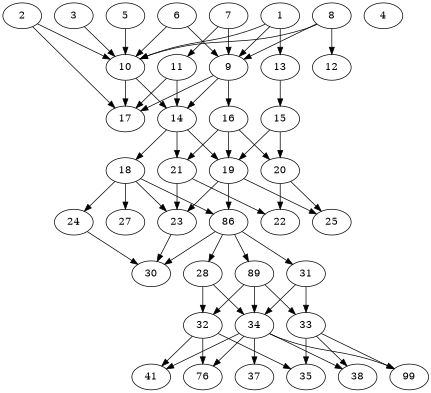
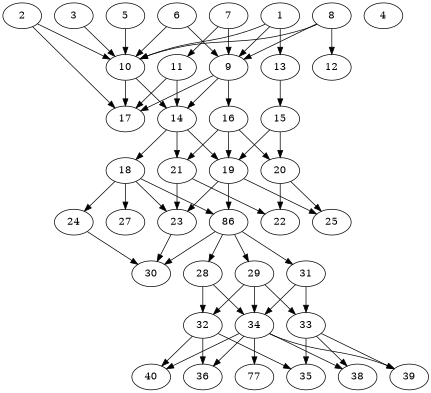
  digraph {
    node [alpha=0.16]
    1 [alpha=0.17 expect_size=25681920]
    9 [expect_size=21276672]
    10 [alpha=0.18 expect_size=45526016]
    13 [alpha=0.02 expect_size=45528064]
    14 [alpha=0.03 expect_size=14071808]
    16 [alpha=0.04 expect_size=40336384]
    17 [expect_size=14710784]
    15 [alpha=0.01 expect_size=50391040]
    18 [alpha=0.05 expect_size=48468992]
    19 [alpha=0.18 expect_size=29600768]
    21 [alpha=0.04 expect_size=15547392]
    20 [alpha=0.17 expect_size=20771840]
    2 [alpha=0.03 expect_size=29233152]
    3 [alpha=0.07 expect_size=30406656]
    4 [alpha=0.15 expect_size=18948096]
    5 [expect_size=48980992]
    6 [alpha=0.09 expect_size=37445632]
    7 [alpha=0.14 expect_size=37463040]
    11 [alpha=0.10 expect_size=44703744]
    8 [alpha=0.12 expect_size=45023232]
    12 [alpha=0.15 expect_size=38294528]
    23 [alpha=0.09 expect_size=27778048]
    24 [alpha=0.02 expect_size=32874496]
    n24 [alpha=0.00 expect_size=43408384 label=86]
    27 [alpha=0.20 expect_size=6367232]
    25 [alpha=0.14 expect_size=40585216]
    22 [alpha=0.01 expect_size=40163328]
    30 [alpha=0.19 expect_size=5966848]
    28 [expect_size=44391424]
-   29 [alpha=0.19 expect_size=9772032 label=89]
+   29 [alpha=0.19 expect_size=9772032]
    31 [expect_size=45347840]
    32 [alpha=0.07 expect_size=6794240]
    34 [alpha=0.07 expect_size=28955648]
    33 [alpha=0.15 expect_size=8671232]
    35 [alpha=0.18 expect_size=34167808]
-   36 [alpha=0.03 expect_size=20860928 label=76]
-   40 [alpha=0.05 expect_size=8505344 label=41]
-   37 [alpha=0.13 expect_size=21237760]
-   39 [alpha=0.20 expect_size=10745856 label=99]
+   36 [alpha=0.03 expect_size=20860928]
+   40 [alpha=0.05 expect_size=8505344]
+   37 [alpha=0.13 expect_size=21237760 label=77]
+   39 [alpha=0.20 expect_size=10745856]
    38 [alpha=0.01 expect_size=20334592]
    1 -> 9
    1 -> 10
    1 -> 13
    9 -> 14
    9 -> 16
    9 -> 17
    10 -> 14
    10 -> 17
    13 -> 15
    14 -> 18
    14 -> 19
    14 -> 21
    16 -> 19
    16 -> 21
    16 -> 20
    15 -> 19
    15 -> 20
    18 -> 23
    18 -> 24
    18 -> n24
    18 -> 27
    19 -> 23
    19 -> n24
    19 -> 25
    21 -> 23
    21 -> 22
    20 -> 25
    20 -> 22
    2 -> 10
    2 -> 17
    3 -> 10
    5 -> 10
    6 -> 9
    6 -> 10
    7 -> 9
    7 -> 11
    11 -> 14
    11 -> 17
    8 -> 9
    8 -> 10
    8 -> 12
    23 -> 30
    24 -> 30
    n24 -> 30
    n24 -> 28
    n24 -> 29
    n24 -> 31
    28 -> 32
    28 -> 34
    29 -> 32
    29 -> 34
    29 -> 33
    31 -> 34
    31 -> 33
    32 -> 35
    32 -> 36
    32 -> 40
    34 -> 36
    34 -> 40
    34 -> 37
    34 -> 39
    34 -> 38
    33 -> 35
    33 -> 39
    33 -> 38
  }
